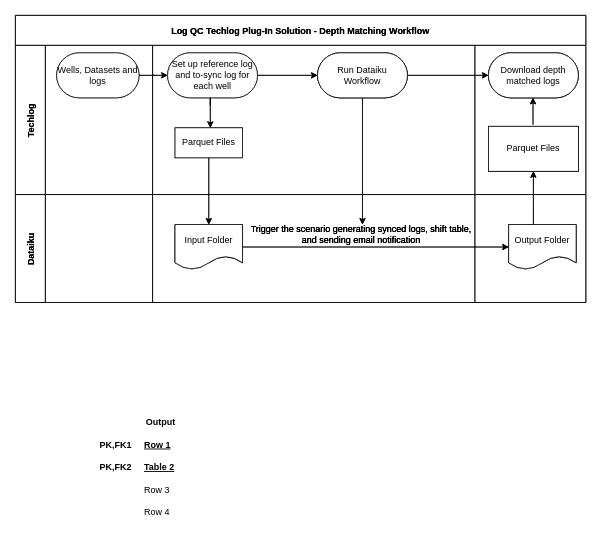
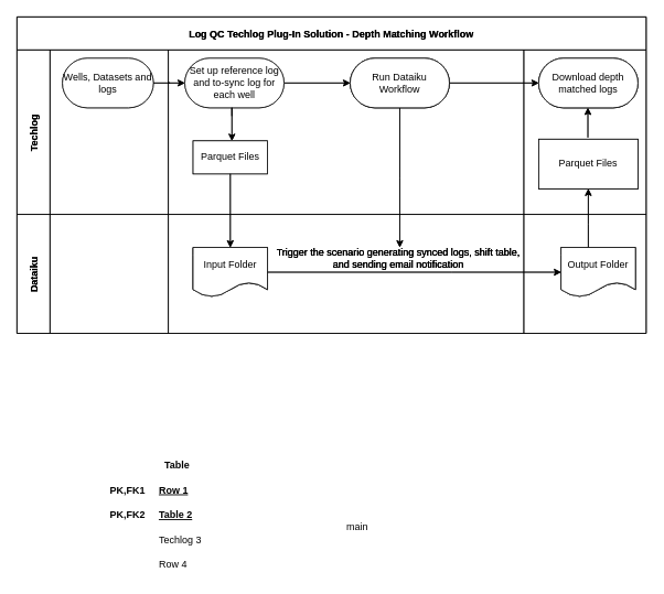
  <mxCell id="0" />
  <mxCell id="1" parent="0" />
  <mxCell id="2" value="Log QC Techlog Plug-In Solution - Depth Matching Workflow" style="shape=table;childLayout=tableLayout;startSize=40;collapsible=0;recursiveResize=0;expand=0;fillColor=none;fontStyle=1" parent="1" vertex="1"><mxGeometry x="20" y="20" width="761" height="383" as="geometry" /></mxCell>
  <mxCell id="3" value="Techlog" style="shape=tableRow;horizontal=0;swimlaneHead=0;swimlaneBody=0;top=0;left=0;bottom=0;right=0;fillColor=none;points=[[0,0.5],[1,0.5]];portConstraint=eastwest;startSize=40;collapsible=0;recursiveResize=0;expand=0;fontStyle=1;" parent="2" vertex="1"><mxGeometry y="40" width="761" height="199" as="geometry" /></mxCell>
  <mxCell id="4" value="" style="swimlane;swimlaneHead=0;swimlaneBody=0;connectable=0;fillColor=none;startSize=18;collapsible=0;recursiveResize=0;expand=0;fontStyle=1;opacity=0;" parent="3" vertex="1"><mxGeometry x="40" width="143" height="199" as="geometry"><mxRectangle width="143" height="199" as="alternateBounds" /></mxGeometry></mxCell>
  <mxCell id="5" value="Wells, Datasets and logs" style="rounded=1;whiteSpace=wrap;html=1;arcSize=50;" parent="4" vertex="1"><mxGeometry x="15" y="10" width="110" height="60" as="geometry" /></mxCell>
  <mxCell id="6" value="" style="swimlane;swimlaneHead=0;swimlaneBody=0;connectable=0;fillColor=none;startSize=18;collapsible=0;recursiveResize=0;expand=0;fontStyle=1;opacity=0;" parent="3" vertex="1"><mxGeometry x="183" width="430" height="199" as="geometry"><mxRectangle width="430" height="199" as="alternateBounds" /></mxGeometry></mxCell>
  <mxCell id="7" value="Parquet Files" style="rounded=0;whiteSpace=wrap;html=1;" parent="6" vertex="1"><mxGeometry x="30" y="110" width="90" height="40" as="geometry" /></mxCell>
  <mxCell id="8" value="" style="edgeStyle=orthogonalEdgeStyle;rounded=0;orthogonalLoop=1;jettySize=auto;html=1;" edge="1" parent="6" source="9" target="11"><mxGeometry relative="1" as="geometry" /></mxCell>
  <mxCell id="9" value="Set up reference log and to-sync log for each well" style="whiteSpace=wrap;html=1;rounded=1;arcSize=50;" vertex="1" parent="6"><mxGeometry x="20" y="10" width="120" height="60" as="geometry" /></mxCell>
  <mxCell id="10" value="" style="edgeStyle=orthogonalEdgeStyle;rounded=0;orthogonalLoop=1;jettySize=auto;html=1;" edge="1" parent="6" source="11"><mxGeometry relative="1" as="geometry"><mxPoint x="280" y="239" as="targetPoint" /></mxGeometry></mxCell>
  <mxCell id="11" value="Run Dataiku Workflow" style="whiteSpace=wrap;html=1;rounded=1;arcSize=50;" vertex="1" parent="6"><mxGeometry x="220" y="10" width="120" height="60" as="geometry" /></mxCell>
  <mxCell id="12" value="Log QC Techlog Plug-In Solution - Depth Matching Workflow" style="shape=table;childLayout=tableLayout;startSize=40;collapsible=0;recursiveResize=0;expand=0;fillColor=none;fontStyle=1" vertex="1" parent="6"><mxGeometry x="-183" y="-40" width="761" height="383" as="geometry" /></mxCell>
  <mxCell id="13" value="Techlog" style="shape=tableRow;horizontal=0;swimlaneHead=0;swimlaneBody=0;top=0;left=0;bottom=0;right=0;fillColor=none;points=[[0,0.5],[1,0.5]];portConstraint=eastwest;startSize=40;collapsible=0;recursiveResize=0;expand=0;fontStyle=1;" vertex="1" parent="12"><mxGeometry y="40" width="761" height="199" as="geometry" /></mxCell>
  <mxCell id="14" value="" style="swimlane;swimlaneHead=0;swimlaneBody=0;connectable=0;fillColor=none;startSize=18;collapsible=0;recursiveResize=0;expand=0;fontStyle=1;opacity=0;" vertex="1" parent="13"><mxGeometry x="40" width="143" height="199" as="geometry"><mxRectangle width="143" height="199" as="alternateBounds" /></mxGeometry></mxCell>
  <mxCell id="15" value="Wells, Datasets and logs" style="rounded=1;whiteSpace=wrap;html=1;arcSize=50;" vertex="1" parent="14"><mxGeometry x="15" y="10" width="110" height="60" as="geometry" /></mxCell>
  <mxCell id="16" value="" style="swimlane;swimlaneHead=0;swimlaneBody=0;connectable=0;fillColor=none;startSize=18;collapsible=0;recursiveResize=0;expand=0;fontStyle=1;opacity=0;" vertex="1" parent="13"><mxGeometry x="183" width="430" height="199" as="geometry"><mxRectangle width="430" height="199" as="alternateBounds" /></mxGeometry></mxCell>
  <mxCell id="17" value="Parquet Files" style="rounded=0;whiteSpace=wrap;html=1;" vertex="1" parent="16"><mxGeometry x="30" y="110" width="90" height="40" as="geometry" /></mxCell>
  <mxCell id="18" value="" style="edgeStyle=orthogonalEdgeStyle;rounded=0;orthogonalLoop=1;jettySize=auto;html=1;" edge="1" parent="16" source="19" target="21"><mxGeometry relative="1" as="geometry" /></mxCell>
  <mxCell id="19" value="Set up reference log and to-sync log for each well" style="whiteSpace=wrap;html=1;rounded=1;arcSize=50;" vertex="1" parent="16"><mxGeometry x="20" y="10" width="120" height="60" as="geometry" /></mxCell>
  <mxCell id="20" value="" style="edgeStyle=orthogonalEdgeStyle;rounded=0;orthogonalLoop=1;jettySize=auto;html=1;" edge="1" parent="16" source="21"><mxGeometry relative="1" as="geometry"><mxPoint x="280" y="239" as="targetPoint" /></mxGeometry></mxCell>
  <mxCell id="21" value="Run Dataiku Workflow" style="whiteSpace=wrap;html=1;rounded=1;arcSize=50;" vertex="1" parent="16"><mxGeometry x="220" y="10" width="120" height="60" as="geometry" /></mxCell>
  <mxCell id="22" value="Input Folder" style="shape=document;whiteSpace=wrap;html=1;boundedLbl=1;" vertex="1" parent="16"><mxGeometry x="30" y="239" width="90" height="60" as="geometry" /></mxCell>
  <mxCell id="23" value="Trigger the scenario generating synced logs, shift table,&lt;br&gt;and sending email notification" style="text;html=1;align=center;verticalAlign=middle;resizable=0;points=[];autosize=1;strokeColor=none;fillColor=none;" vertex="1" parent="16"><mxGeometry x="122" y="231" width="312" height="41" as="geometry" /></mxCell>
  <mxCell id="24" value="Output Folder" style="shape=document;whiteSpace=wrap;html=1;boundedLbl=1;" vertex="1" parent="16"><mxGeometry x="475" y="239" width="90" height="60" as="geometry" /></mxCell>
  <mxCell id="25" value="Parquet Files" style="whiteSpace=wrap;html=1;" vertex="1" parent="16"><mxGeometry x="448" y="108" width="120" height="60" as="geometry" /></mxCell>
  <mxCell id="26" value="Download depth matched logs" style="whiteSpace=wrap;html=1;rounded=1;arcSize=50;" vertex="1" parent="16"><mxGeometry x="448" y="10" width="120" height="60" as="geometry" /></mxCell>
  <mxCell id="27" value="Run Dataiku Workflow" style="whiteSpace=wrap;html=1;rounded=1;arcSize=50;" vertex="1" parent="16"><mxGeometry x="220" y="10" width="120" height="60" as="geometry" /></mxCell>
  <mxCell id="28" value="" style="swimlane;swimlaneHead=0;swimlaneBody=0;connectable=0;fillColor=none;startSize=18;collapsible=0;recursiveResize=0;expand=0;fontStyle=1;opacity=0;swimlaneLine=0;" vertex="1" parent="13"><mxGeometry x="613" width="148" height="199" as="geometry"><mxRectangle width="148" height="199" as="alternateBounds" /></mxGeometry></mxCell>
  <mxCell id="29" value="Parquet Files" style="whiteSpace=wrap;html=1;" vertex="1" parent="28"><mxGeometry x="18" y="108" width="120" height="60" as="geometry" /></mxCell>
  <mxCell id="30" value="" style="edgeStyle=orthogonalEdgeStyle;rounded=0;orthogonalLoop=1;jettySize=auto;html=1;" edge="1" parent="28"><mxGeometry relative="1" as="geometry"><mxPoint x="77.5" y="106" as="sourcePoint" /><mxPoint x="77.5" y="70" as="targetPoint" /></mxGeometry></mxCell>
  <mxCell id="31" value="Download depth matched logs" style="whiteSpace=wrap;html=1;rounded=1;arcSize=50;" vertex="1" parent="28"><mxGeometry x="18" y="10" width="120" height="60" as="geometry" /></mxCell>
  <mxCell id="32" value="" style="edgeStyle=orthogonalEdgeStyle;rounded=0;orthogonalLoop=1;jettySize=auto;html=1;" edge="1" parent="13" source="15" target="19"><mxGeometry relative="1" as="geometry" /></mxCell>
  <mxCell id="33" value="" style="edgeStyle=orthogonalEdgeStyle;rounded=0;orthogonalLoop=1;jettySize=auto;html=1;" edge="1" parent="13" source="21" target="31"><mxGeometry relative="1" as="geometry" /></mxCell>
  <mxCell id="34" value="Dataiku" style="shape=tableRow;horizontal=0;swimlaneHead=0;swimlaneBody=0;top=0;left=0;bottom=0;right=0;fillColor=none;points=[[0,0.5],[1,0.5]];portConstraint=eastwest;startSize=40;collapsible=0;recursiveResize=0;expand=0;fontStyle=1;" vertex="1" parent="12"><mxGeometry y="239" width="761" height="144" as="geometry" /></mxCell>
  <mxCell id="35" value="" style="swimlane;swimlaneHead=0;swimlaneBody=0;connectable=0;fillColor=none;startSize=0;collapsible=0;recursiveResize=0;expand=0;fontStyle=1;" vertex="1" parent="34"><mxGeometry x="40" width="143" height="144" as="geometry"><mxRectangle width="143" height="144" as="alternateBounds" /></mxGeometry></mxCell>
  <mxCell id="36" value="" style="swimlane;swimlaneHead=0;swimlaneBody=0;connectable=0;fillColor=none;startSize=0;collapsible=0;recursiveResize=0;expand=0;fontStyle=1;" vertex="1" parent="34"><mxGeometry x="183" width="430" height="144" as="geometry"><mxRectangle width="430" height="144" as="alternateBounds" /></mxGeometry></mxCell>
  <mxCell id="37" value="Input Folder" style="shape=document;whiteSpace=wrap;html=1;boundedLbl=1;" vertex="1" parent="36"><mxGeometry x="30" y="40" width="90" height="60" as="geometry" /></mxCell>
  <mxCell id="38" value="Trigger the scenario generating synced logs, shift table,&lt;br&gt;and sending email notification" style="text;html=1;align=center;verticalAlign=middle;resizable=0;points=[];autosize=1;strokeColor=none;fillColor=none;" vertex="1" parent="36"><mxGeometry x="122" y="32" width="312" height="41" as="geometry" /></mxCell>
  <mxCell id="39" value="" style="swimlane;swimlaneHead=0;swimlaneBody=0;connectable=0;fillColor=none;startSize=0;collapsible=0;recursiveResize=0;expand=0;fontStyle=1;" vertex="1" parent="34"><mxGeometry x="613" width="148" height="144" as="geometry"><mxRectangle width="148" height="144" as="alternateBounds" /></mxGeometry></mxCell>
  <mxCell id="40" value="Output Folder" style="shape=document;whiteSpace=wrap;html=1;boundedLbl=1;" vertex="1" parent="39"><mxGeometry x="45" y="40" width="90" height="60" as="geometry" /></mxCell>
  <mxCell id="41" value="" style="edgeStyle=orthogonalEdgeStyle;rounded=0;orthogonalLoop=1;jettySize=auto;html=1;" edge="1" parent="34" source="37" target="40"><mxGeometry relative="1" as="geometry"><Array as="points"><mxPoint x="526" y="70" /><mxPoint x="526" y="70" /></Array></mxGeometry></mxCell>
  <mxCell id="42" value="" style="edgeStyle=orthogonalEdgeStyle;rounded=0;orthogonalLoop=1;jettySize=auto;html=1;" edge="1" parent="12" source="17" target="37"><mxGeometry relative="1" as="geometry" /></mxCell>
  <mxCell id="43" value="" style="edgeStyle=orthogonalEdgeStyle;rounded=0;orthogonalLoop=1;jettySize=auto;html=1;" edge="1" parent="12"><mxGeometry relative="1" as="geometry"><mxPoint x="260" y="120" as="sourcePoint" /><mxPoint x="260" y="150" as="targetPoint" /><Array as="points"><mxPoint x="260" y="110" /><mxPoint x="260" y="110" /></Array></mxGeometry></mxCell>
  <mxCell id="44" value="" style="edgeStyle=orthogonalEdgeStyle;rounded=0;orthogonalLoop=1;jettySize=auto;html=1;" edge="1" parent="12" source="40" target="29"><mxGeometry relative="1" as="geometry"><Array as="points"><mxPoint x="691" y="251" /><mxPoint x="691" y="251" /></Array></mxGeometry></mxCell>
  <mxCell id="45" value="" style="swimlane;swimlaneHead=0;swimlaneBody=0;connectable=0;fillColor=none;startSize=18;collapsible=0;recursiveResize=0;expand=0;fontStyle=1;opacity=0;swimlaneLine=0;" parent="3" vertex="1"><mxGeometry x="613" width="148" height="199" as="geometry"><mxRectangle width="148" height="199" as="alternateBounds" /></mxGeometry></mxCell>
  <mxCell id="46" value="Parquet Files" style="whiteSpace=wrap;html=1;" vertex="1" parent="45"><mxGeometry x="18" y="108" width="120" height="60" as="geometry" /></mxCell>
  <mxCell id="47" value="" style="edgeStyle=orthogonalEdgeStyle;rounded=0;orthogonalLoop=1;jettySize=auto;html=1;" edge="1" parent="45"><mxGeometry relative="1" as="geometry"><mxPoint x="77.5" y="106" as="sourcePoint" /><mxPoint x="77.5" y="70" as="targetPoint" /></mxGeometry></mxCell>
  <mxCell id="48" value="Download depth matched logs" style="whiteSpace=wrap;html=1;rounded=1;arcSize=50;" vertex="1" parent="45"><mxGeometry x="18" y="10" width="120" height="60" as="geometry" /></mxCell>
  <mxCell id="49" value="" style="edgeStyle=orthogonalEdgeStyle;rounded=0;orthogonalLoop=1;jettySize=auto;html=1;" edge="1" parent="3" source="5" target="9"><mxGeometry relative="1" as="geometry" /></mxCell>
  <mxCell id="50" value="" style="edgeStyle=orthogonalEdgeStyle;rounded=0;orthogonalLoop=1;jettySize=auto;html=1;" edge="1" parent="3" source="11" target="48"><mxGeometry relative="1" as="geometry" /></mxCell>
  <mxCell id="51" value="Dataiku" style="shape=tableRow;horizontal=0;swimlaneHead=0;swimlaneBody=0;top=0;left=0;bottom=0;right=0;fillColor=none;points=[[0,0.5],[1,0.5]];portConstraint=eastwest;startSize=40;collapsible=0;recursiveResize=0;expand=0;fontStyle=1;" parent="2" vertex="1"><mxGeometry y="239" width="761" height="144" as="geometry" /></mxCell>
  <mxCell id="52" value="" style="swimlane;swimlaneHead=0;swimlaneBody=0;connectable=0;fillColor=none;startSize=0;collapsible=0;recursiveResize=0;expand=0;fontStyle=1;" parent="51" vertex="1"><mxGeometry x="40" width="143" height="144" as="geometry"><mxRectangle width="143" height="144" as="alternateBounds" /></mxGeometry></mxCell>
  <mxCell id="53" value="" style="swimlane;swimlaneHead=0;swimlaneBody=0;connectable=0;fillColor=none;startSize=0;collapsible=0;recursiveResize=0;expand=0;fontStyle=1;" parent="51" vertex="1"><mxGeometry x="183" width="430" height="144" as="geometry"><mxRectangle width="430" height="144" as="alternateBounds" /></mxGeometry></mxCell>
  <mxCell id="54" value="Input Folder" style="shape=document;whiteSpace=wrap;html=1;boundedLbl=1;" parent="53" vertex="1"><mxGeometry x="30" y="40" width="90" height="60" as="geometry" /></mxCell>
  <mxCell id="55" value="Trigger the scenario generating synced logs, shift table,&lt;br&gt;and sending email notification" style="text;html=1;align=center;verticalAlign=middle;resizable=0;points=[];autosize=1;strokeColor=none;fillColor=none;" vertex="1" parent="53"><mxGeometry x="122" y="32" width="312" height="41" as="geometry" /></mxCell>
  <mxCell id="56" value="" style="swimlane;swimlaneHead=0;swimlaneBody=0;connectable=0;fillColor=none;startSize=0;collapsible=0;recursiveResize=0;expand=0;fontStyle=1;" parent="51" vertex="1"><mxGeometry x="613" width="148" height="144" as="geometry"><mxRectangle width="148" height="144" as="alternateBounds" /></mxGeometry></mxCell>
  <mxCell id="57" value="Output Folder" style="shape=document;whiteSpace=wrap;html=1;boundedLbl=1;" vertex="1" parent="56"><mxGeometry x="45" y="40" width="90" height="60" as="geometry" /></mxCell>
  <mxCell id="58" value="" style="edgeStyle=orthogonalEdgeStyle;rounded=0;orthogonalLoop=1;jettySize=auto;html=1;" edge="1" parent="51" source="54" target="57"><mxGeometry relative="1" as="geometry"><Array as="points"><mxPoint x="526" y="70" /><mxPoint x="526" y="70" /></Array></mxGeometry></mxCell>
  <mxCell id="59" value="" style="edgeStyle=orthogonalEdgeStyle;rounded=0;orthogonalLoop=1;jettySize=auto;html=1;" parent="2" source="7" target="54" edge="1"><mxGeometry relative="1" as="geometry" /></mxCell>
  <mxCell id="60" value="" style="edgeStyle=orthogonalEdgeStyle;rounded=0;orthogonalLoop=1;jettySize=auto;html=1;" edge="1" parent="2"><mxGeometry relative="1" as="geometry"><mxPoint x="260" y="120" as="sourcePoint" /><mxPoint x="260" y="150" as="targetPoint" /><Array as="points"><mxPoint x="260" y="110" /><mxPoint x="260" y="110" /></Array></mxGeometry></mxCell>
  <mxCell id="61" value="" style="edgeStyle=orthogonalEdgeStyle;rounded=0;orthogonalLoop=1;jettySize=auto;html=1;" edge="1" parent="2" source="57" target="46"><mxGeometry relative="1" as="geometry"><Array as="points"><mxPoint x="691" y="251" /><mxPoint x="691" y="251" /></Array></mxGeometry></mxCell>
- <mxCell id="62" value="Output" style="shape=table;startSize=30;container=1;collapsible=1;childLayout=tableLayout;fixedRows=1;rowLines=0;fontStyle=1;align=center;resizeLast=1;opacity=0;" vertex="1" parent="1"><mxGeometry x="124" y="547" width="180" height="150" as="geometry" /></mxCell>
+ <mxCell id="62" value="Table" style="shape=table;startSize=30;container=1;collapsible=1;childLayout=tableLayout;fixedRows=1;rowLines=0;fontStyle=1;align=center;resizeLast=1;opacity=0;" vertex="1" parent="1"><mxGeometry x="124" y="547" width="180" height="150" as="geometry" /></mxCell>
  <mxCell id="63" value="" style="shape=tableRow;horizontal=0;startSize=0;swimlaneHead=0;swimlaneBody=0;fillColor=none;collapsible=0;dropTarget=0;points=[[0,0.5],[1,0.5]];portConstraint=eastwest;top=0;left=0;right=0;bottom=0;opacity=0;" vertex="1" parent="62"><mxGeometry y="30" width="180" height="30" as="geometry" /></mxCell>
  <mxCell id="64" value="PK,FK1" style="shape=partialRectangle;connectable=0;fillColor=none;top=0;left=0;bottom=0;right=0;fontStyle=1;overflow=hidden;opacity=0;" vertex="1" parent="63"><mxGeometry width="60" height="30" as="geometry"><mxRectangle width="60" height="30" as="alternateBounds" /></mxGeometry></mxCell>
  <mxCell id="65" value="Row 1" style="shape=partialRectangle;connectable=0;fillColor=none;top=0;left=0;bottom=0;right=0;align=left;spacingLeft=6;fontStyle=5;overflow=hidden;opacity=0;" vertex="1" parent="63"><mxGeometry x="60" width="120" height="30" as="geometry"><mxRectangle width="120" height="30" as="alternateBounds" /></mxGeometry></mxCell>
  <mxCell id="66" value="" style="shape=tableRow;horizontal=0;startSize=0;swimlaneHead=0;swimlaneBody=0;fillColor=none;collapsible=0;dropTarget=0;points=[[0,0.5],[1,0.5]];portConstraint=eastwest;top=0;left=0;right=0;bottom=1;opacity=0;" vertex="1" parent="62"><mxGeometry y="60" width="180" height="30" as="geometry" /></mxCell>
  <mxCell id="67" value="PK,FK2" style="shape=partialRectangle;connectable=0;fillColor=none;top=0;left=0;bottom=0;right=0;fontStyle=1;overflow=hidden;opacity=0;" vertex="1" parent="66"><mxGeometry width="60" height="30" as="geometry"><mxRectangle width="60" height="30" as="alternateBounds" /></mxGeometry></mxCell>
  <mxCell id="68" value="Table 2" style="shape=partialRectangle;connectable=0;fillColor=none;top=0;left=0;bottom=0;right=0;align=left;spacingLeft=6;fontStyle=5;overflow=hidden;opacity=0;" vertex="1" parent="66"><mxGeometry x="60" width="120" height="30" as="geometry"><mxRectangle width="120" height="30" as="alternateBounds" /></mxGeometry></mxCell>
  <mxCell id="69" value="" style="shape=tableRow;horizontal=0;startSize=0;swimlaneHead=0;swimlaneBody=0;fillColor=none;collapsible=0;dropTarget=0;points=[[0,0.5],[1,0.5]];portConstraint=eastwest;top=0;left=0;right=0;bottom=0;opacity=0;" vertex="1" parent="62"><mxGeometry y="90" width="180" height="30" as="geometry" /></mxCell>
  <mxCell id="70" value="" style="shape=partialRectangle;connectable=0;fillColor=none;top=0;left=0;bottom=0;right=0;editable=1;overflow=hidden;opacity=0;" vertex="1" parent="69"><mxGeometry width="60" height="30" as="geometry"><mxRectangle width="60" height="30" as="alternateBounds" /></mxGeometry></mxCell>
- <mxCell id="71" value="Row 3" style="shape=partialRectangle;connectable=0;fillColor=none;top=0;left=0;bottom=0;right=0;align=left;spacingLeft=6;overflow=hidden;opacity=0;" vertex="1" parent="69"><mxGeometry x="60" width="120" height="30" as="geometry"><mxRectangle width="120" height="30" as="alternateBounds" /></mxGeometry></mxCell>
+ <mxCell id="71" value="Techlog 3" style="shape=partialRectangle;connectable=0;fillColor=none;top=0;left=0;bottom=0;right=0;align=left;spacingLeft=6;overflow=hidden;opacity=0;" vertex="1" parent="69"><mxGeometry x="60" width="120" height="30" as="geometry"><mxRectangle width="120" height="30" as="alternateBounds" /></mxGeometry></mxCell>
  <mxCell id="72" value="" style="shape=tableRow;horizontal=0;startSize=0;swimlaneHead=0;swimlaneBody=0;fillColor=none;collapsible=0;dropTarget=0;points=[[0,0.5],[1,0.5]];portConstraint=eastwest;top=0;left=0;right=0;bottom=0;opacity=0;" vertex="1" parent="62"><mxGeometry y="120" width="180" height="30" as="geometry" /></mxCell>
  <mxCell id="73" value="" style="shape=partialRectangle;connectable=0;fillColor=none;top=0;left=0;bottom=0;right=0;editable=1;overflow=hidden;opacity=0;" vertex="1" parent="72"><mxGeometry width="60" height="30" as="geometry"><mxRectangle width="60" height="30" as="alternateBounds" /></mxGeometry></mxCell>
  <mxCell id="74" value="Row 4" style="shape=partialRectangle;connectable=0;fillColor=none;top=0;left=0;bottom=0;right=0;align=left;spacingLeft=6;overflow=hidden;opacity=0;" vertex="1" parent="72"><mxGeometry x="60" width="120" height="30" as="geometry"><mxRectangle width="120" height="30" as="alternateBounds" /></mxGeometry></mxCell>
  <mxCell id="75" value="" style="rounded=1;absoluteArcSize=1;html=1;arcSize=10;opacity=0;" vertex="1" parent="1"><mxGeometry x="407" y="588" width="100" height="100" as="geometry" /></mxCell>
+ <mxCell id="76" value="main" style="html=1;shape=mxgraph.er.anchor;whiteSpace=wrap;opacity=0;" vertex="1" parent="75"><mxGeometry width="50" height="100" as="geometry" /></mxCell>
